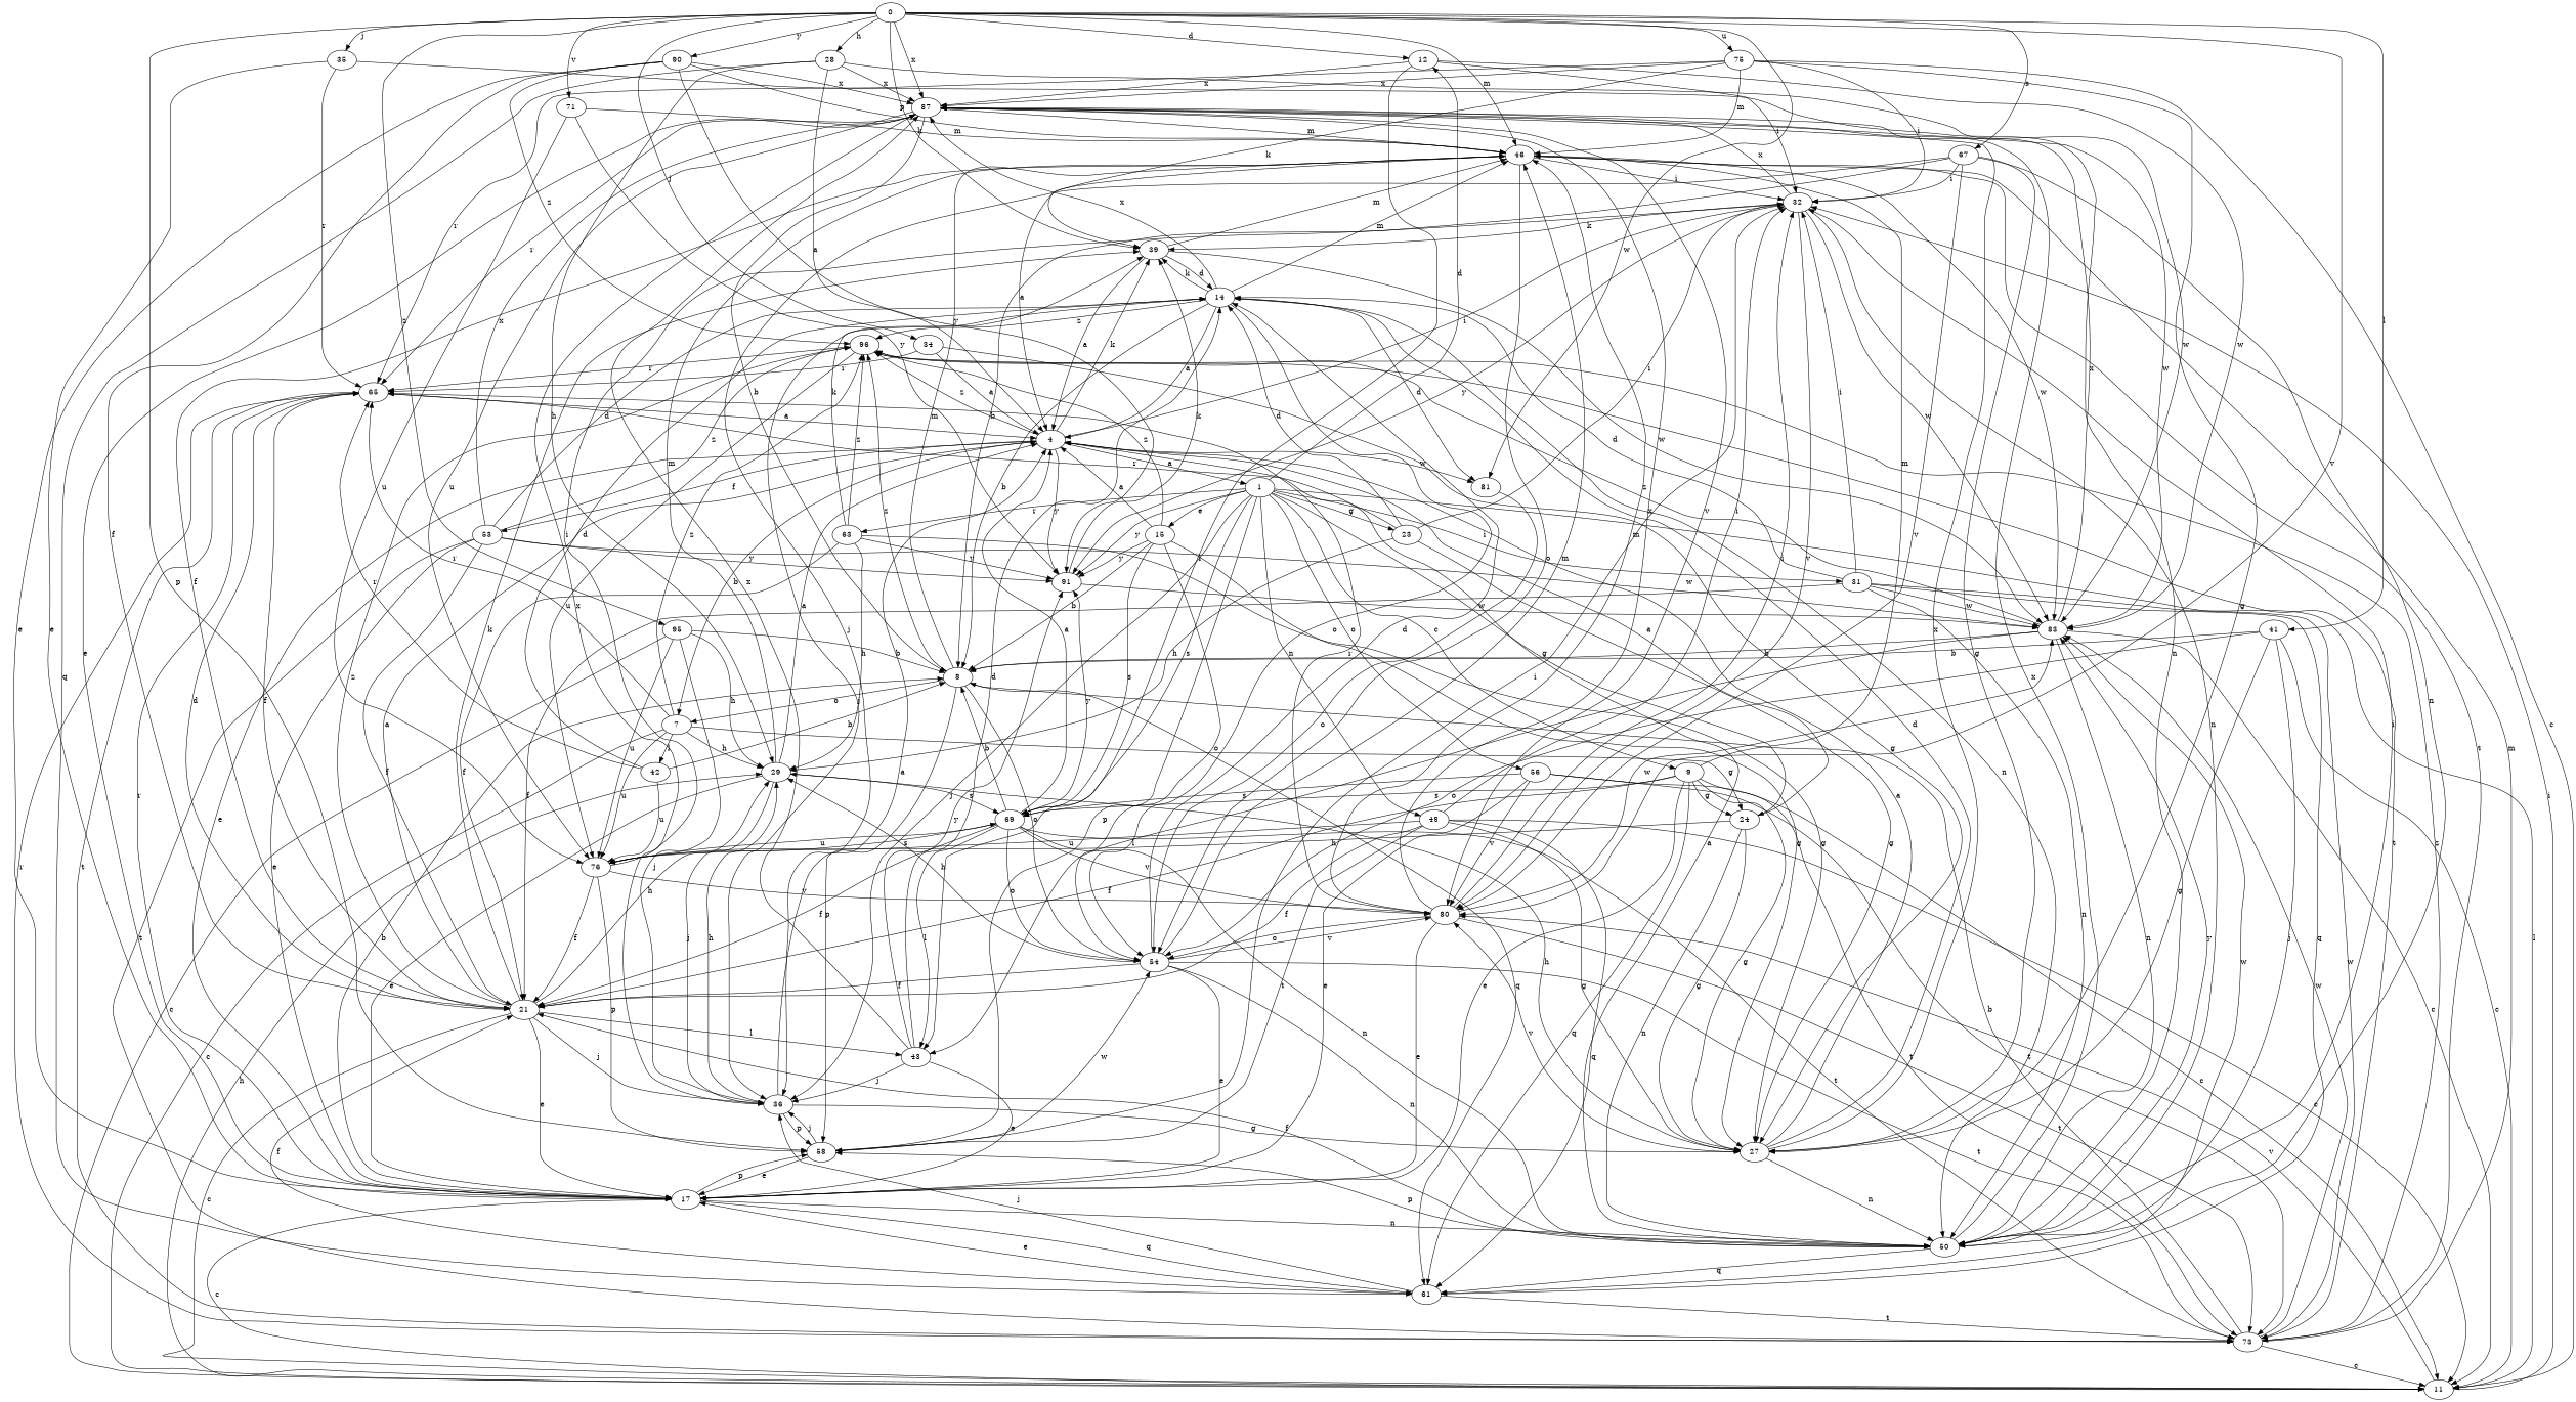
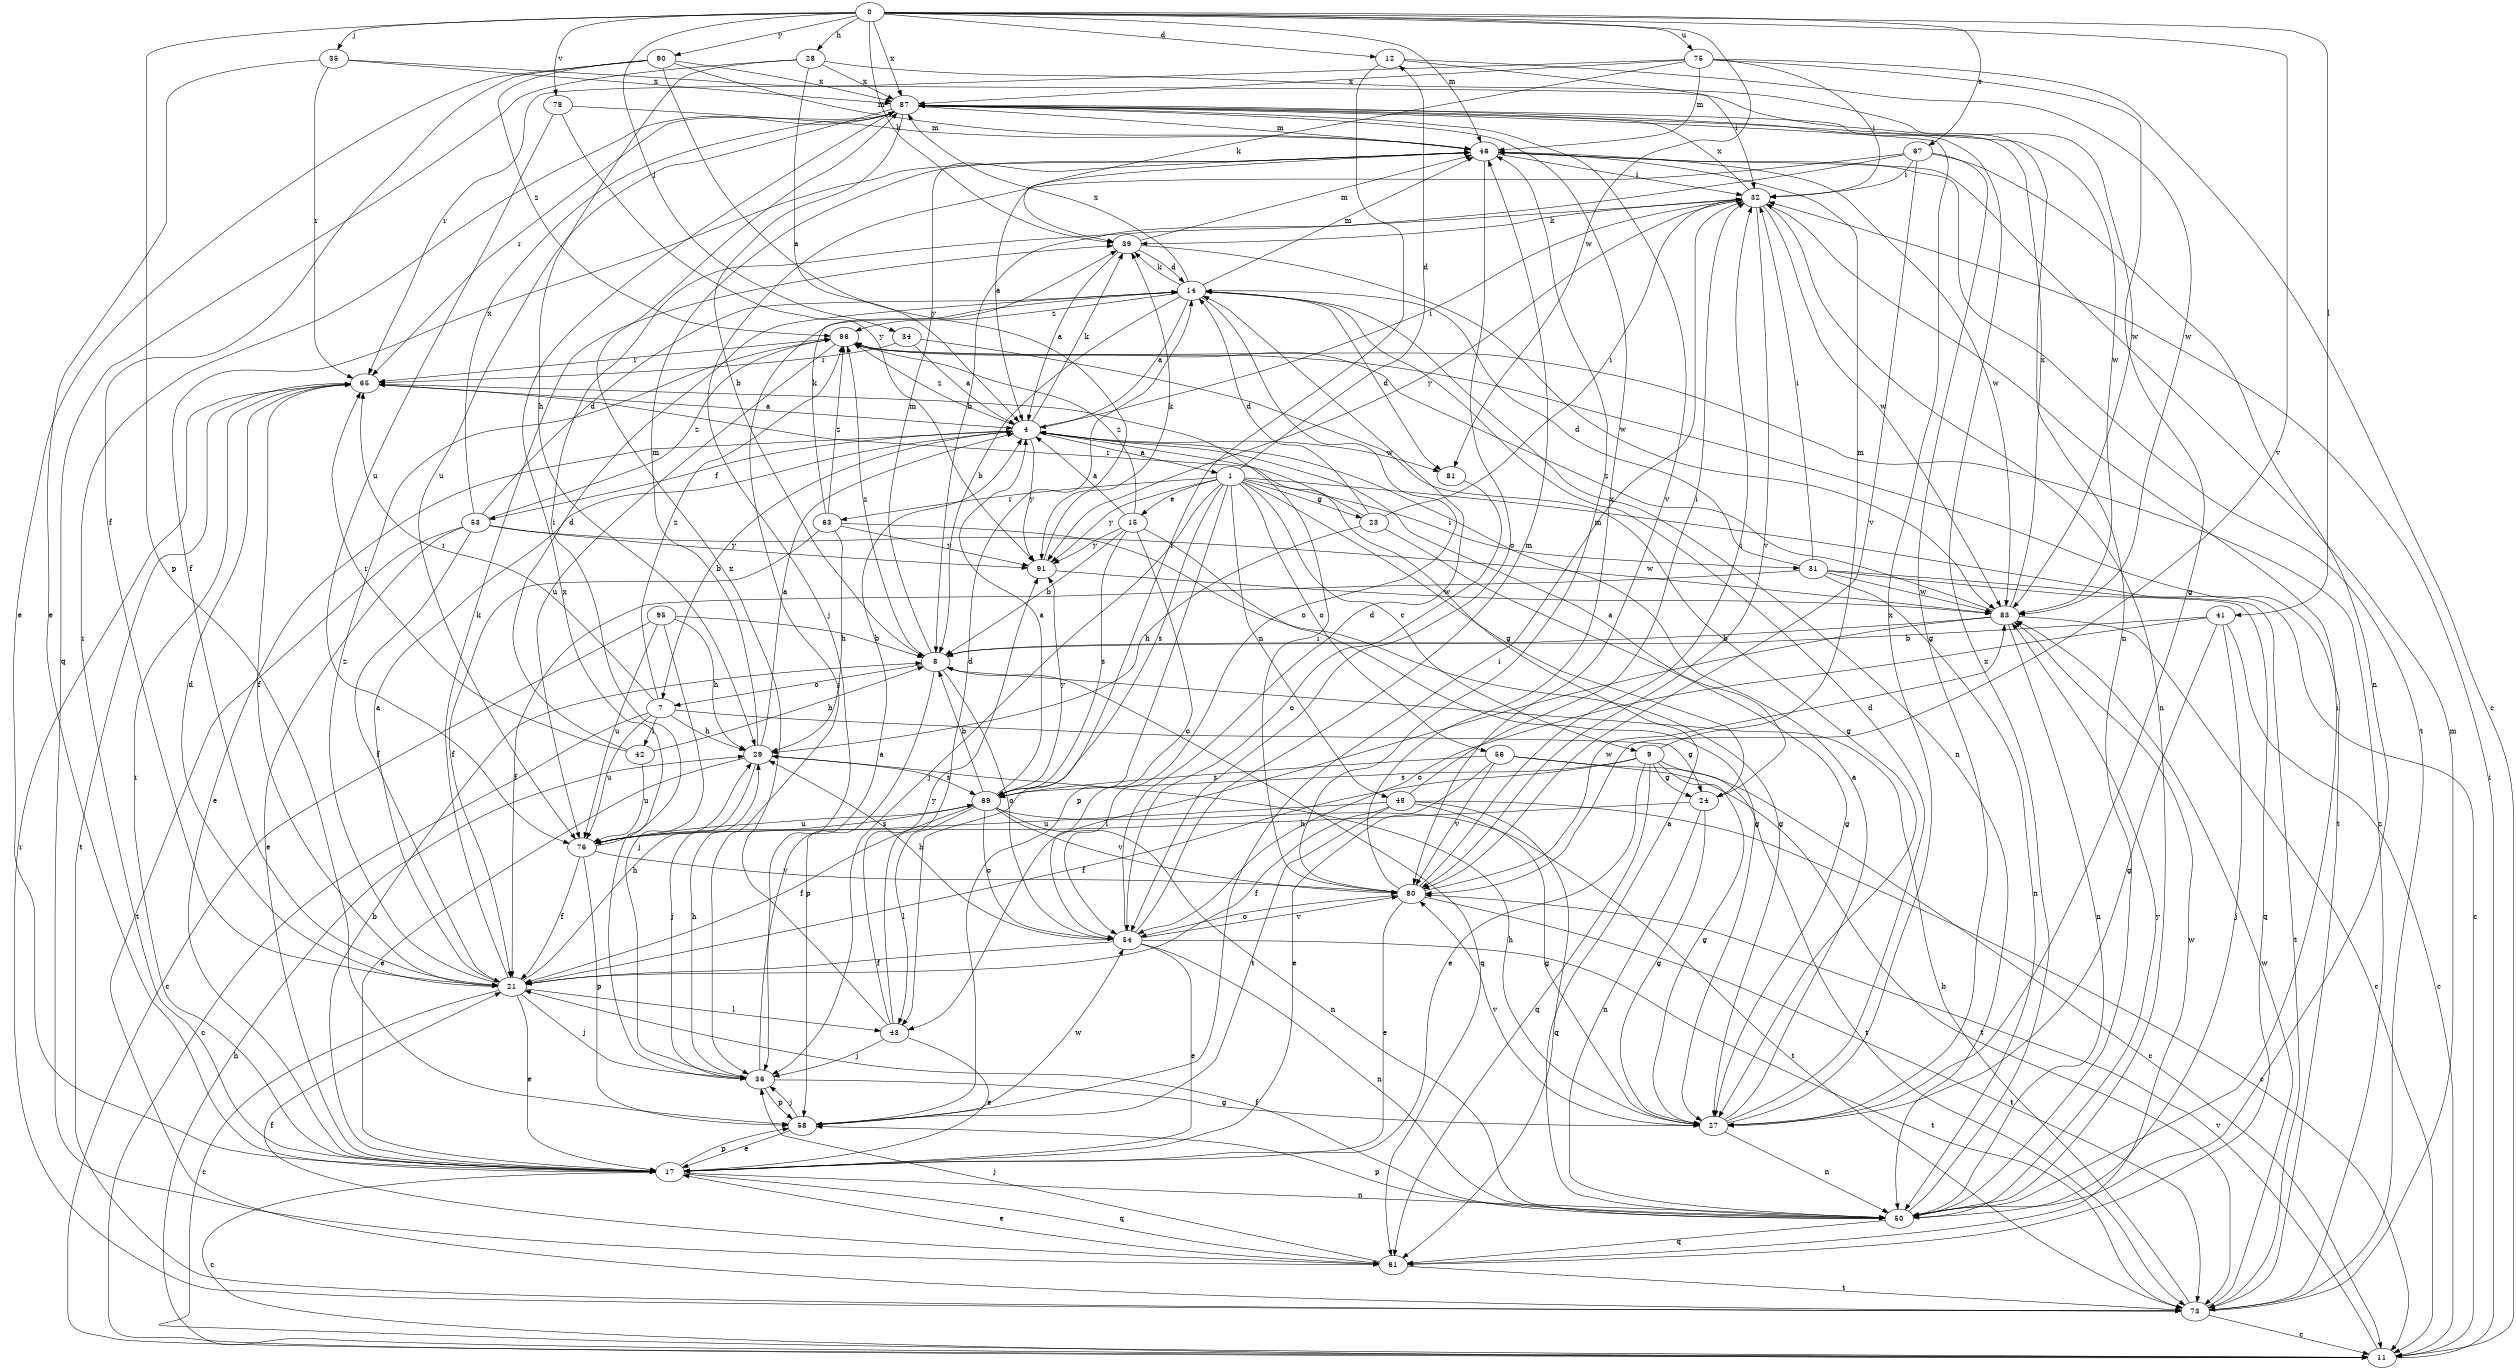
  strict digraph {
    0
    12
    28
    34
    35
    39
    41
    46
    58
    67
    75
-   78 [label=71]
+   78
    80
    81
    87
    90
    95
    32
    43
    83
    4
    29
    61
    65
    n25 [label=27]
    17
    50
    14
    11
    8
    54
    21
    73
    36
    91
    76
    96
    1
    9
    15
    23
    24
    31
    49
    n45 [label=56]
    63
    69
    7
    53
    42
    0 -> 12 [label=d]
    0 -> 28 [label=h]
    0 -> 34 [label=j]
    0 -> 35 [label=j]
    0 -> 39 [label=k]
    0 -> 41 [label=l]
    0 -> 46 [label=m]
    0 -> 58 [label=p]
    0 -> 67 [label=s]
    0 -> 75 [label=u]
    0 -> 78 [label=v]
    0 -> 80 [label=v]
    0 -> 81 [label=w]
    0 -> 87 [label=x]
    0 -> 90 [label=y]
-   0 -> 95 [label=z]
-   12 -> 87 [label=x]
+   35 -> 87 [label=x]
    12 -> 32 [label=i]
    12 -> 43 [label=l]
    12 -> 83 [label=w]
    28 -> 87 [label=x]
    28 -> 83 [label=w]
    28 -> 4 [label=a]
    28 -> 29 [label=h]
    28 -> 61 [label=q]
    34 -> 4 [label=a]
    34 -> 65 [label=r]
    34 -> n25 [label=g]
    35 -> 65 [label=r]
    35 -> 17 [label=e]
    35 -> 50 [label=n]
    39 -> 46 [label=m]
    39 -> 83 [label=w]
    39 -> 4 [label=a]
    39 -> 14 [label=d]
    41 -> n25 [label=g]
    41 -> 50 [label=j]
    41 -> 11 [label=c]
    41 -> 8 [label=b]
    41 -> 54 [label=o]
    46 -> 32 [label=i]
    46 -> 83 [label=w]
    46 -> 4 [label=a]
    46 -> 54 [label=o]
    46 -> 21 [label=f]
    46 -> 73 [label=t]
    58 -> 32 [label=i]
    58 -> 17 [label=e]
    58 -> 54 [label=w]
    58 -> 36 [label=j]
    67 -> 80 [label=v]
    67 -> 32 [label=i]
    67 -> n25 [label=g]
    67 -> 50 [label=n]
    67 -> 8 [label=b]
    67 -> 36 [label=j]
    75 -> 39 [label=k]
    75 -> 46 [label=m]
    75 -> 87 [label=x]
    75 -> 32 [label=i]
    75 -> 65 [label=r]
    75 -> n25 [label=g]
    75 -> 11 [label=c]
    78 -> 46 [label=m]
    78 -> 91 [label=y]
    78 -> 76 [label=u]
    80 -> 46 [label=m]
    80 -> 87 [label=x]
    80 -> 32 [label=i]
    80 -> 83 [label=w]
    80 -> 65 [label=r]
    80 -> 17 [label=e]
    80 -> 54 [label=o]
    80 -> 73 [label=t]
    81 -> 54 [label=o]
    87 -> 46 [label=m]
    87 -> 80 [label=v]
    87 -> 83 [label=w]
    87 -> 65 [label=r]
-   87 -> 17 [label=e]
+   87 -> 17 [label=r]
    87 -> 8 [label=b]
    87 -> 76 [label=u]
-   90 -> 46 [label=p]
+   90 -> 46 [label=m]
    90 -> 87 [label=x]
    90 -> 17 [label=e]
    90 -> 21 [label=f]
    90 -> 91 [label=y]
    90 -> 96 [label=z]
    95 -> 29 [label=h]
    95 -> 11 [label=c]
    95 -> 8 [label=b]
    95 -> 36 [label=j]
    95 -> 76 [label=u]
    32 -> 39 [label=k]
    32 -> 80 [label=v]
    32 -> 87 [label=x]
    32 -> 83 [label=w]
    32 -> 50 [label=n]
    32 -> 91 [label=y]
    43 -> 87 [label=x]
    43 -> 17 [label=e]
    43 -> 14 [label=d]
    43 -> 36 [label=j]
    43 -> 91 [label=y]
    83 -> 87 [label=x]
    83 -> 43 [label=l]
    83 -> 50 [label=n]
    83 -> 11 [label=c]
    83 -> 8 [label=b]
    83 -> 96 [label=z]
    4 -> 39 [label=k]
    4 -> 81 [label=w]
    4 -> 32 [label=i]
    4 -> 17 [label=e]
    4 -> 91 [label=y]
    4 -> 96 [label=z]
    4 -> 1 [label=a]
    4 -> 7 [label=b]
    4 -> 53 [label=f]
    29 -> 46 [label=m]
    29 -> 4 [label=a]
    29 -> 17 [label=e]
    29 -> 36 [label=j]
    29 -> 69 [label=s]
    61 -> 83 [label=w]
    61 -> 17 [label=e]
    61 -> 21 [label=f]
    61 -> 73 [label=t]
    61 -> 36 [label=j]
    65 -> 4 [label=a]
    65 -> 21 [label=f]
    65 -> 73 [label=t]
    n25 -> 80 [label=v]
    n25 -> 87 [label=x]
    n25 -> 4 [label=a]
    n25 -> 29 [label=h]
    n25 -> 50 [label=n]
    n25 -> 14 [label=d]
    17 -> 58 [label=p]
    17 -> 61 [label=q]
    17 -> 65 [label=r]
    17 -> 50 [label=n]
    17 -> 11 [label=c]
    17 -> 8 [label=b]
    50 -> 58 [label=p]
    50 -> 87 [label=x]
    50 -> 32 [label=i]
    50 -> 83 [label=y]
    50 -> 4 [label=a]
    50 -> 61 [label=q]
    50 -> 21 [label=f]
    14 -> 39 [label=k]
    14 -> 46 [label=m]
    14 -> 81 [label=d]
    14 -> 87 [label=x]
    14 -> 4 [label=a]
    14 -> 50 [label=n]
    14 -> 8 [label=b]
    14 -> 54 [label=o]
    14 -> 36 [label=j]
    14 -> 96 [label=z]
    11 -> 80 [label=v]
    11 -> 32 [label=i]
    11 -> 29 [label=h]
    8 -> 46 [label=m]
    8 -> 58 [label=p]
    8 -> 61 [label=q]
    8 -> 54 [label=o]
    8 -> 96 [label=z]
    8 -> 7 [label=o]
    54 -> 46 [label=m]
    54 -> 80 [label=v]
    54 -> 29 [label=h]
    54 -> 17 [label=e]
    54 -> 50 [label=n]
    54 -> 14 [label=d]
    54 -> 21 [label=f]
    54 -> 73 [label=t]
    21 -> 39 [label=k]
    21 -> 43 [label=l]
    21 -> 4 [label=a]
    21 -> 29 [label=h]
    21 -> 65 [label=d]
    21 -> 17 [label=e]
    21 -> 11 [label=c]
    21 -> 36 [label=j]
    21 -> 96 [label=z]
    73 -> 46 [label=m]
    73 -> 83 [label=w]
    73 -> 65 [label=r]
    73 -> 11 [label=c]
    73 -> 8 [label=b]
    73 -> 96 [label=z]
    36 -> 58 [label=p]
    36 -> 87 [label=x]
    36 -> 4 [label=a]
    36 -> 29 [label=h]
    36 -> n25 [label=g]
    91 -> 39 [label=k]
    91 -> 83 [label=w]
    76 -> 58 [label=p]
    76 -> 80 [label=v]
    76 -> 32 [label=i]
    76 -> 21 [label=f]
    76 -> 69 [label=s]
    96 -> 65 [label=r]
    96 -> 73 [label=t]
    96 -> 76 [label=u]
    1 -> 12 [label=d]
    1 -> 58 [label=p]
-   1 -> 11 [label=l]
+   1 -> 11 [label=c]
    1 -> 36 [label=j]
    1 -> 91 [label=y]
    1 -> 9 [label=c]
    1 -> 15 [label=e]
    1 -> 23 [label=g]
    1 -> 24 [label=g]
    1 -> 31 [label=i]
    1 -> 49 [label=n]
    1 -> n45 [label=o]
    1 -> 63 [label=r]
    1 -> 69 [label=s]
    9 -> 46 [label=m]
    9 -> 61 [label=q]
    9 -> n25 [label=g]
    9 -> 17 [label=e]
    9 -> 21 [label=f]
    9 -> 73 [label=t]
    9 -> 24 [label=g]
    9 -> 69 [label=s]
    15 -> 4 [label=a]
    15 -> n25 [label=g]
    15 -> 8 [label=b]
    15 -> 54 [label=o]
    15 -> 91 [label=y]
    15 -> 96 [label=z]
    15 -> 69 [label=s]
    23 -> 32 [label=i]
    23 -> 29 [label=h]
    23 -> 65 [label=r]
    23 -> n25 [label=g]
    23 -> 14 [label=d]
    24 -> 4 [label=a]
    24 -> n25 [label=g]
    24 -> 50 [label=n]
    24 -> 76 [label=h]
    31 -> 32 [label=i]
    31 -> 83 [label=w]
    31 -> 61 [label=q]
    31 -> 50 [label=n]
    31 -> 14 [label=d]
    31 -> 21 [label=f]
-   31 -> 73 [label=w]
+   31 -> 73 [label=t]
    49 -> 58 [label=t]
    49 -> 32 [label=i]
    49 -> 61 [label=q]
    49 -> n25 [label=g]
    49 -> 11 [label=c]
    49 -> 21 [label=f]
    49 -> 76 [label=u]
    n45 -> 80 [label=v]
    n45 -> 17 [label=e]
    n45 -> 11 [label=c]
    n45 -> 73 [label=t]
    n45 -> 69 [label=s]
    63 -> 39 [label=k]
    63 -> 29 [label=h]
    63 -> n25 [label=g]
    63 -> 21 [label=f]
    63 -> 91 [label=y]
    63 -> 96 [label=z]
    69 -> 80 [label=v]
    69 -> 43 [label=l]
    69 -> 4 [label=a]
    69 -> 50 [label=n]
    69 -> 8 [label=b]
    69 -> 54 [label=o]
    69 -> 21 [label=f]
    69 -> 73 [label=t]
    69 -> 91 [label=y]
    69 -> 76 [label=u]
    7 -> 29 [label=h]
    7 -> 65 [label=r]
    7 -> 11 [label=c]
    7 -> 76 [label=u]
    7 -> 96 [label=z]
    7 -> 24 [label=g]
    7 -> 42 [label=l]
    53 -> 87 [label=x]
    53 -> 83 [label=w]
    53 -> 17 [label=e]
    53 -> 14 [label=d]
    53 -> 21 [label=f]
    53 -> 73 [label=t]
    53 -> 91 [label=y]
    53 -> 96 [label=z]
    42 -> 65 [label=r]
    42 -> 14 [label=d]
    42 -> 8 [label=b]
    42 -> 76 [label=u]
  }
